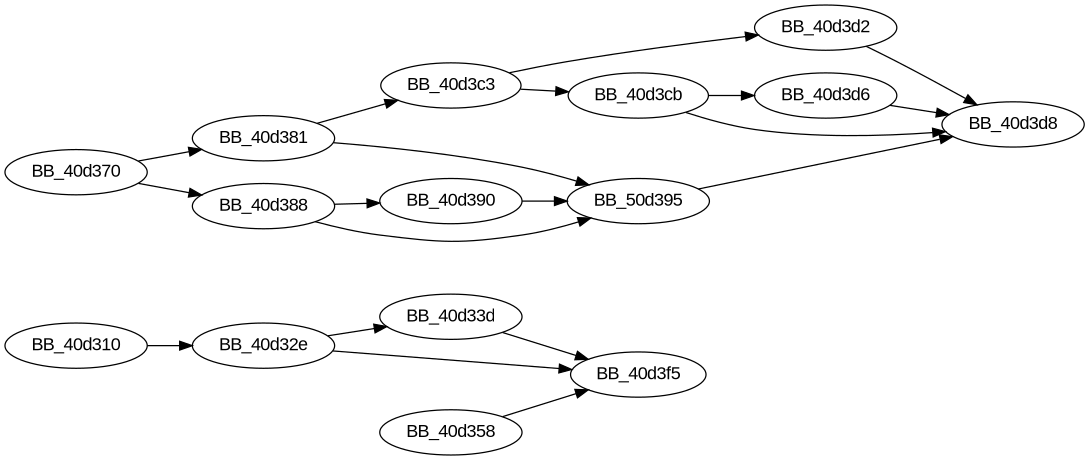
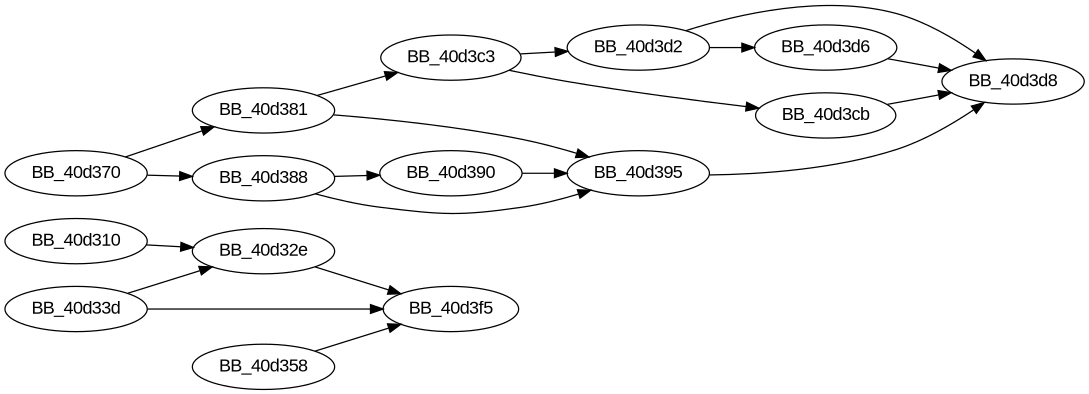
  digraph {
    fontname="Liberation Sans"
    rankdir=LR
    node [fontname="Liberation Sans"]
    edge [fontname="Liberation Sans"]
    BB_40d310
    BB_40d32e
    BB_40d33d
    BB_40d3f5
    n5 [label=BB_40d358]
    BB_40d370
    BB_40d381
    BB_40d388
-   BB_40d395 [label=BB_50d395]
+   BB_40d395
    BB_40d3c3
    BB_40d390
    BB_40d3d8
    BB_40d3cb
    BB_40d3d2
    BB_40d3d6
    BB_40d310 -> BB_40d32e
-   BB_40d32e -> BB_40d33d
+   BB_40d33d -> BB_40d32e
    BB_40d32e -> BB_40d3f5
    BB_40d33d -> BB_40d3f5
    n5 -> BB_40d3f5
    BB_40d370 -> BB_40d381
    BB_40d370 -> BB_40d388
    BB_40d381 -> BB_40d395
    BB_40d381 -> BB_40d3c3
    BB_40d388 -> BB_40d395
    BB_40d388 -> BB_40d390
    BB_40d395 -> BB_40d3d8
    BB_40d3c3 -> BB_40d3cb
    BB_40d3c3 -> BB_40d3d2
    BB_40d390 -> BB_40d395
    BB_40d3cb -> BB_40d3d8
    BB_40d3d2 -> BB_40d3d8
-   BB_40d3cb -> BB_40d3d6
+   BB_40d3d2 -> BB_40d3d6
    BB_40d3d6 -> BB_40d3d8
  }
